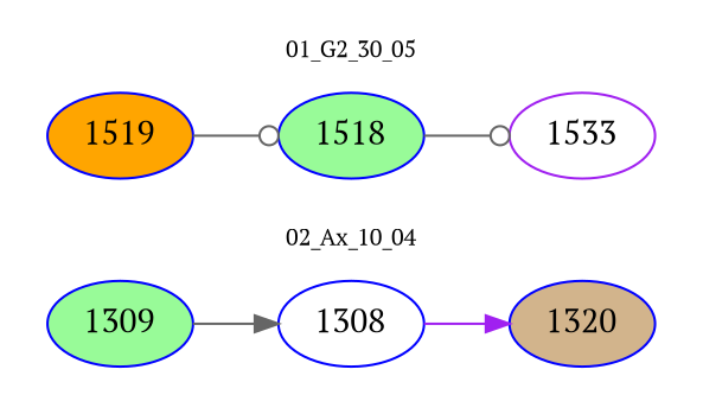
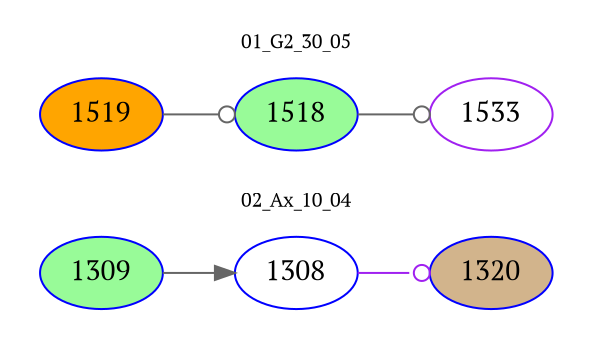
  digraph {
    fontname="PT Serif"
    rankdir=LR
    node [color=blue fillcolor=palegreen fontname="PT Serif" style=filled]
    edge [arrowhead=normal color=gray40 fontname="PT Serif"]
    n1 [label=1309]
    n2 [fillcolor=white label=1308]
    n3 [fillcolor=tan label=1320]
    n4 [fillcolor=orange label=1519]
    n5 [label=1518]
    n6 [color=purple fillcolor=white label=1533]
    subgraph cluster_1 {
      color=white
      fontsize=10
      label="02_Ax_10_04"
      n1
      n2
      n3
    }
    subgraph cluster_2 {
      color=white
      fontsize=10
      label="01_G2_30_05"
      n4
      n5
      n6
    }
    n1 -> n2
-   n2 -> n3 [color=purple]
+   n2 -> n3 [arrowhead=odot color=purple]
    n4 -> n5 [arrowhead=odot]
    n5 -> n6 [arrowhead=odot]
  }
